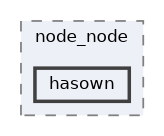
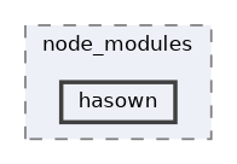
  digraph {
    compound=true
    n1 [color=grey25 fillcolor="#edf0f7" fontname=Helvetica fontsize=10 height=0.2 label=hasown shape=box style="filled,bold" width=0.4]
    subgraph cluster_1 {
      bgcolor="#edf0f7"
      fontname=Helvetica
      fontsize=10
-     label=node_node
+     label=node_modules
      pencolor=grey50
      style="filled,dashed"
      n1
    }
  }
